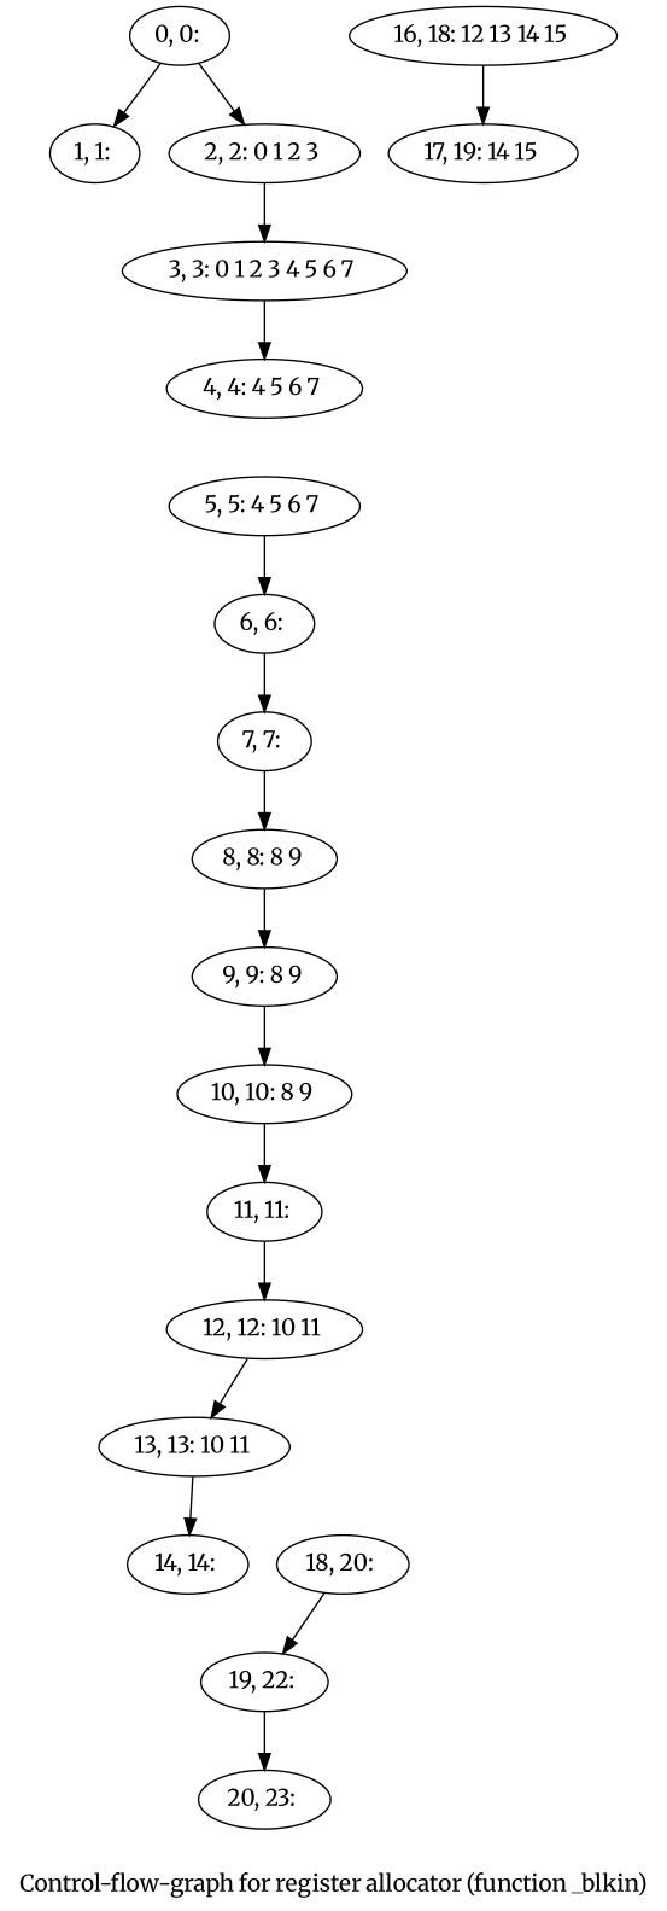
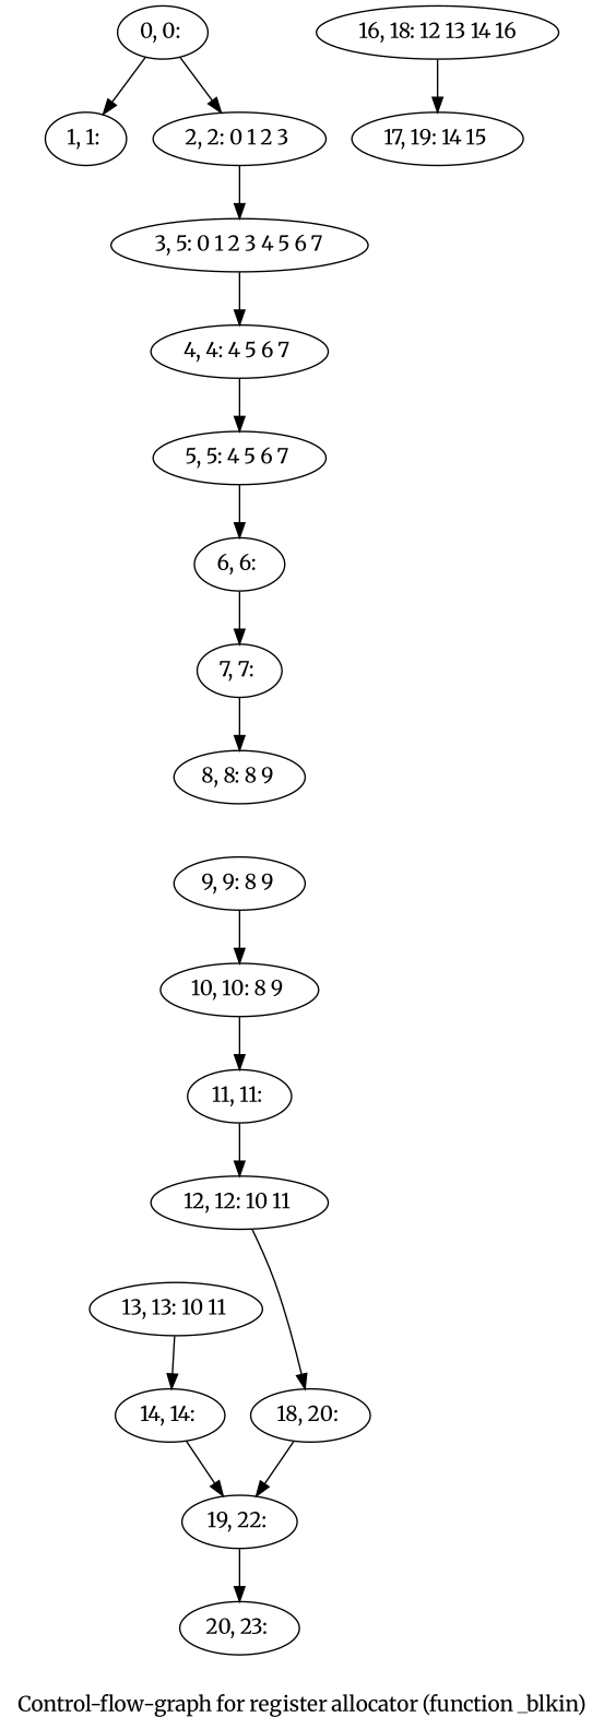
  digraph {
    fontname=Merriweather
    label="Control-flow-graph for register allocator (function _blkin)"
    node [fontname=Merriweather]
    edge [fontname=Merriweather]
    n1 [label="0, 0: "]
    n2 [label="1, 1: "]
    n3 [label="2, 2: 0 1 2 3 "]
-   n4 [label="3, 3: 0 1 2 3 4 5 6 7 "]
+   n4 [label="3, 5: 0 1 2 3 4 5 6 7"]
    n5 [label="4, 4: 4 5 6 7 "]
    n6 [label="5, 5: 4 5 6 7 "]
    n7 [label="6, 6: "]
    n8 [label="7, 7: "]
    n9 [label="8, 8: 8 9 "]
    n10 [label="9, 9: 8 9 "]
    n11 [label="10, 10: 8 9 "]
    n12 [label="11, 11: "]
    n13 [label="12, 12: 10 11 "]
    n14 [label="13, 13: 10 11 "]
    n15 [label="14, 14: "]
    n16 [label="19, 22: "]
    n17 [label="20, 23: "]
-   n18 [label="16, 18: 12 13 14 15 "]
+   n18 [label="16, 18: 12 13 14 16"]
    n19 [label="17, 19: 14 15 "]
    n20 [label="18, 20: "]
    n1 -> n2
    n1 -> n3
    n3 -> n4
    n4 -> n5
+   n5 -> n6
    n6 -> n7
    n7 -> n8
    n8 -> n9
-   n9 -> n10
    n10 -> n11
    n11 -> n12
    n12 -> n13
-   n13 -> n14
+   n13 -> n20
    n14 -> n15
+   n15 -> n16
    n16 -> n17
    n18 -> n19
    n20 -> n16
  }
